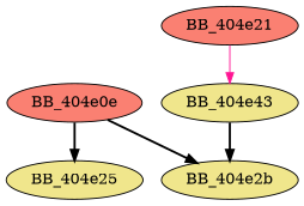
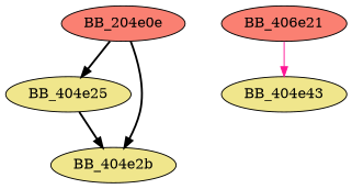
  digraph {
    node [fillcolor=khaki style=filled]
    edge [color=black style=bold]
-   BB_404e0e [fillcolor=salmon]
+   BB_404e0e [fillcolor=salmon label=BB_204e0e]
    BB_404e25
    BB_404e2b
-   BB_404e21 [fillcolor=salmon]
+   BB_404e21 [fillcolor=salmon label=BB_406e21]
    n5 [label=BB_404e43]
    BB_404e0e -> BB_404e25
    BB_404e0e -> BB_404e2b
-   n5 -> BB_404e2b
+   BB_404e25 -> BB_404e2b
    BB_404e21 -> n5 [color=deeppink style=solid]
  }
